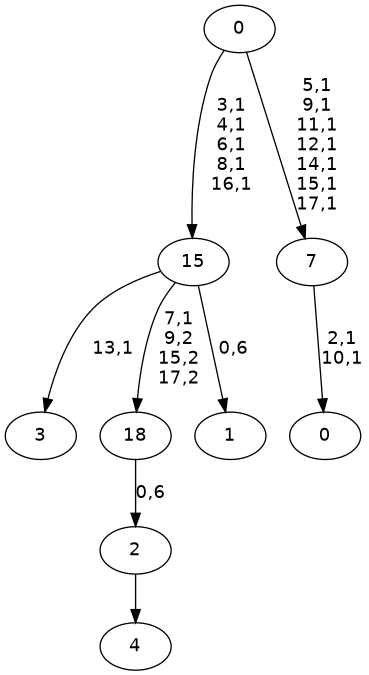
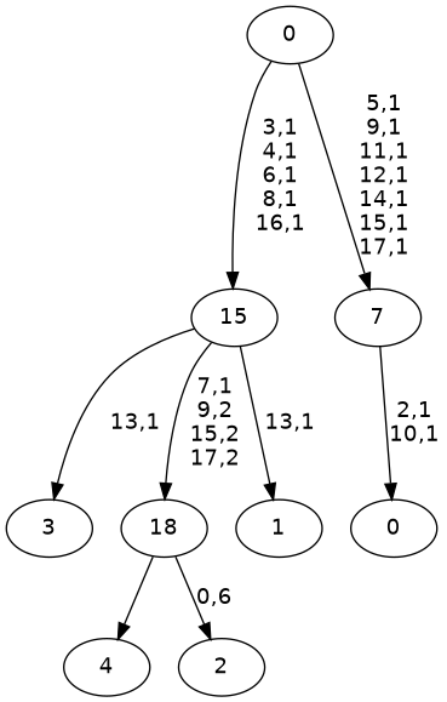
  digraph {
    fontname="DejaVu Sans"
    node [fontname="DejaVu Sans"]
    edge [fontname="DejaVu Sans"]
    n1 [label=4]
    n2 [label=3]
    n3 [label=2]
    18
    n5 [label=1]
    15
    n7 [label=0]
    7
    0
-   n3 -> n1
+   18 -> n1
    18 -> n3 [label="0,6"]
    15 -> n2 [label="13,1"]
    15 -> 18 [label="7,1\n9,2\n15,2\n17,2"]
-   15 -> n5 [label="0,6"]
+   15 -> n5 [label="13,1"]
    7 -> n7 [label="2,1\n10,1"]
    0 -> 15 [label="3,1\n4,1\n6,1\n8,1\n16,1"]
    0 -> 7 [label="5,1\n9,1\n11,1\n12,1\n14,1\n15,1\n17,1"]
  }
